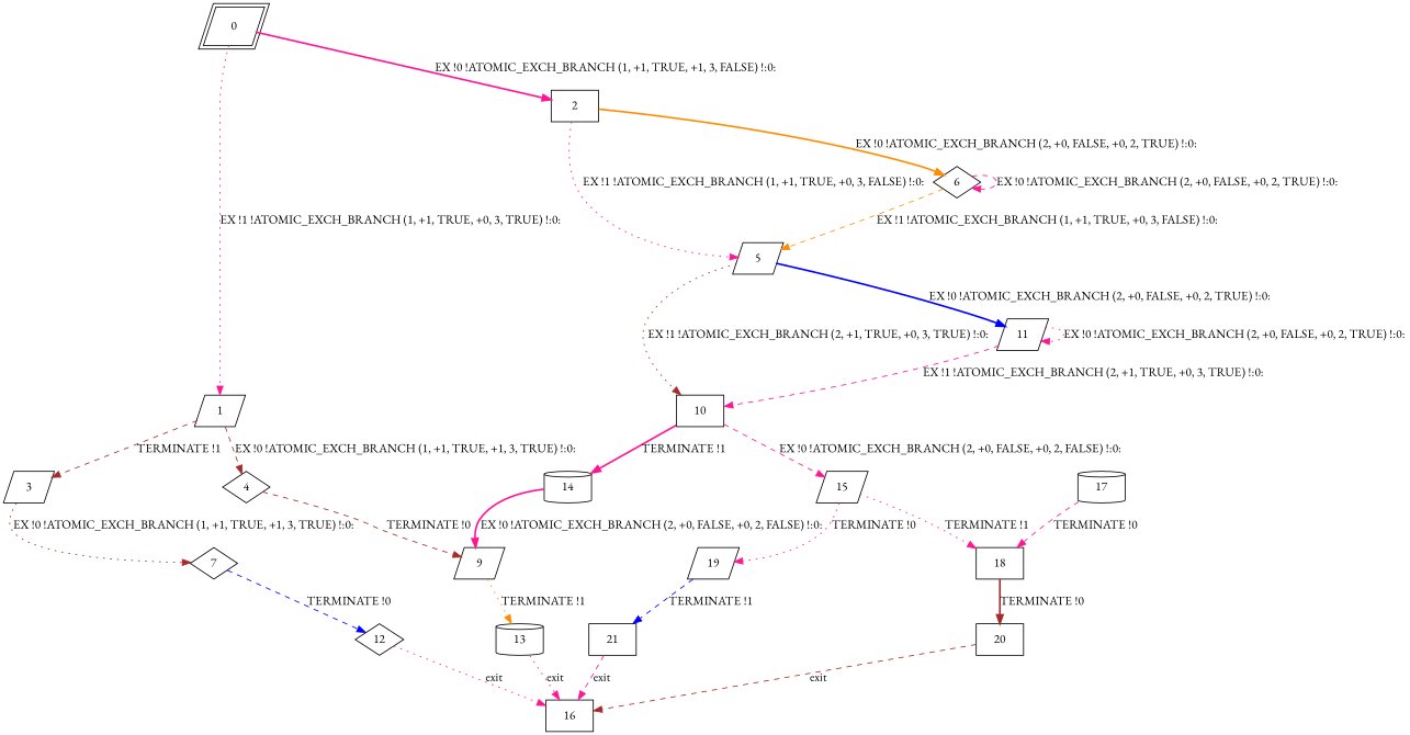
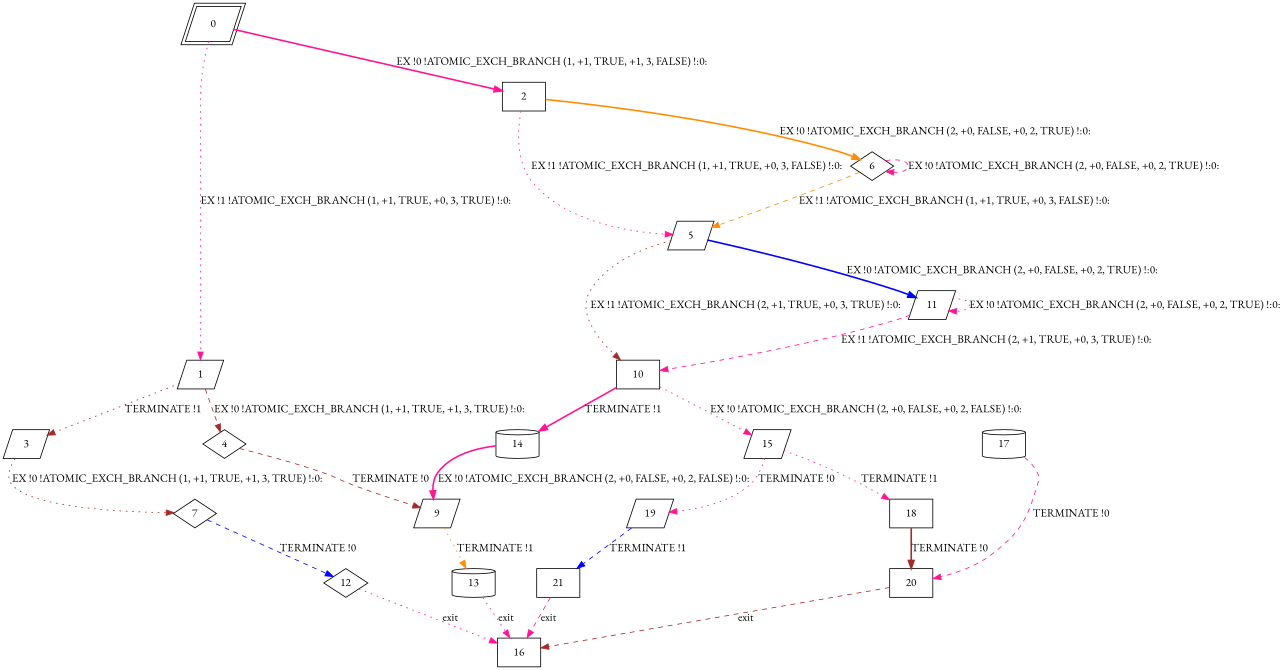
  digraph {
    fontname="EB Garamond"
    node [fontname="EB Garamond" shape=parallelogram]
    edge [color=deeppink fontname="EB Garamond" style=dotted]
    0 [peripheries=2]
    1
    2 [shape=box]
    3
    4 [shape=diamond]
    5
    6 [shape=diamond]
    7 [shape=diamond]
    9
    10 [shape=box]
    11
    12 [shape=diamond]
    13 [shape=cylinder]
    14 [shape=cylinder]
    15
    16 [shape=box]
    18 [shape=box]
    19
    17 [shape=cylinder]
    20 [shape=box]
    21 [shape=box]
    0 -> 1 [label="EX !1 !ATOMIC_EXCH_BRANCH (1, +1, TRUE, +0, 3, TRUE) !:0:"]
    0 -> 2 [label="EX !0 !ATOMIC_EXCH_BRANCH (1, +1, TRUE, +1, 3, FALSE) !:0:" style=bold]
-   1 -> 3 [color=brown label="TERMINATE !1" style=dashed]
+   1 -> 3 [color=brown label="TERMINATE !1"]
    1 -> 4 [color=brown label="EX !0 !ATOMIC_EXCH_BRANCH (1, +1, TRUE, +1, 3, TRUE) !:0:" style=dashed]
    2 -> 5 [label="EX !1 !ATOMIC_EXCH_BRANCH (1, +1, TRUE, +0, 3, FALSE) !:0:"]
    2 -> 6 [color=darkorange label="EX !0 !ATOMIC_EXCH_BRANCH (2, +0, FALSE, +0, 2, TRUE) !:0:" style=bold]
    3 -> 7 [color=brown label="EX !0 !ATOMIC_EXCH_BRANCH (1, +1, TRUE, +1, 3, TRUE) !:0:"]
    4 -> 9 [color=brown label="TERMINATE !0" style=dashed]
    5 -> 10 [color=brown label="EX !1 !ATOMIC_EXCH_BRANCH (2, +1, TRUE, +0, 3, TRUE) !:0:"]
    5 -> 11 [color=blue label="EX !0 !ATOMIC_EXCH_BRANCH (2, +0, FALSE, +0, 2, TRUE) !:0:" style=bold]
    6 -> 5 [color=darkorange label="EX !1 !ATOMIC_EXCH_BRANCH (1, +1, TRUE, +0, 3, FALSE) !:0:" style=dashed]
    6 -> 6 [label="EX !0 !ATOMIC_EXCH_BRANCH (2, +0, FALSE, +0, 2, TRUE) !:0:" style=dashed]
    7 -> 12 [color=blue label="TERMINATE !0" style=dashed]
    9 -> 13 [color=darkorange label="TERMINATE !1"]
    10 -> 14 [label="TERMINATE !1" style=bold]
-   10 -> 15 [label="EX !0 !ATOMIC_EXCH_BRANCH (2, +0, FALSE, +0, 2, FALSE) !:0:" style=dashed]
+   10 -> 15 [label="EX !0 !ATOMIC_EXCH_BRANCH (2, +0, FALSE, +0, 2, FALSE) !:0:"]
    11 -> 10 [label="EX !1 !ATOMIC_EXCH_BRANCH (2, +1, TRUE, +0, 3, TRUE) !:0:" style=dashed]
    11 -> 11 [label="EX !0 !ATOMIC_EXCH_BRANCH (2, +0, FALSE, +0, 2, TRUE) !:0:"]
    12 -> 16 [label=exit]
    13 -> 16 [label=exit]
    14 -> 9 [label="EX !0 !ATOMIC_EXCH_BRANCH (2, +0, FALSE, +0, 2, FALSE) !:0:" style=bold]
    15 -> 18 [label="TERMINATE !1"]
    15 -> 19 [label="TERMINATE !0"]
    18 -> 20 [color=brown label="TERMINATE !0" style=bold]
    19 -> 21 [color=blue label="TERMINATE !1" style=dashed]
-   17 -> 18 [label="TERMINATE !0" style=dashed]
+   17 -> 20 [label="TERMINATE !0" style=dashed]
    20 -> 16 [color=brown label=exit style=dashed]
    21 -> 16 [label=exit style=dashed]
  }
